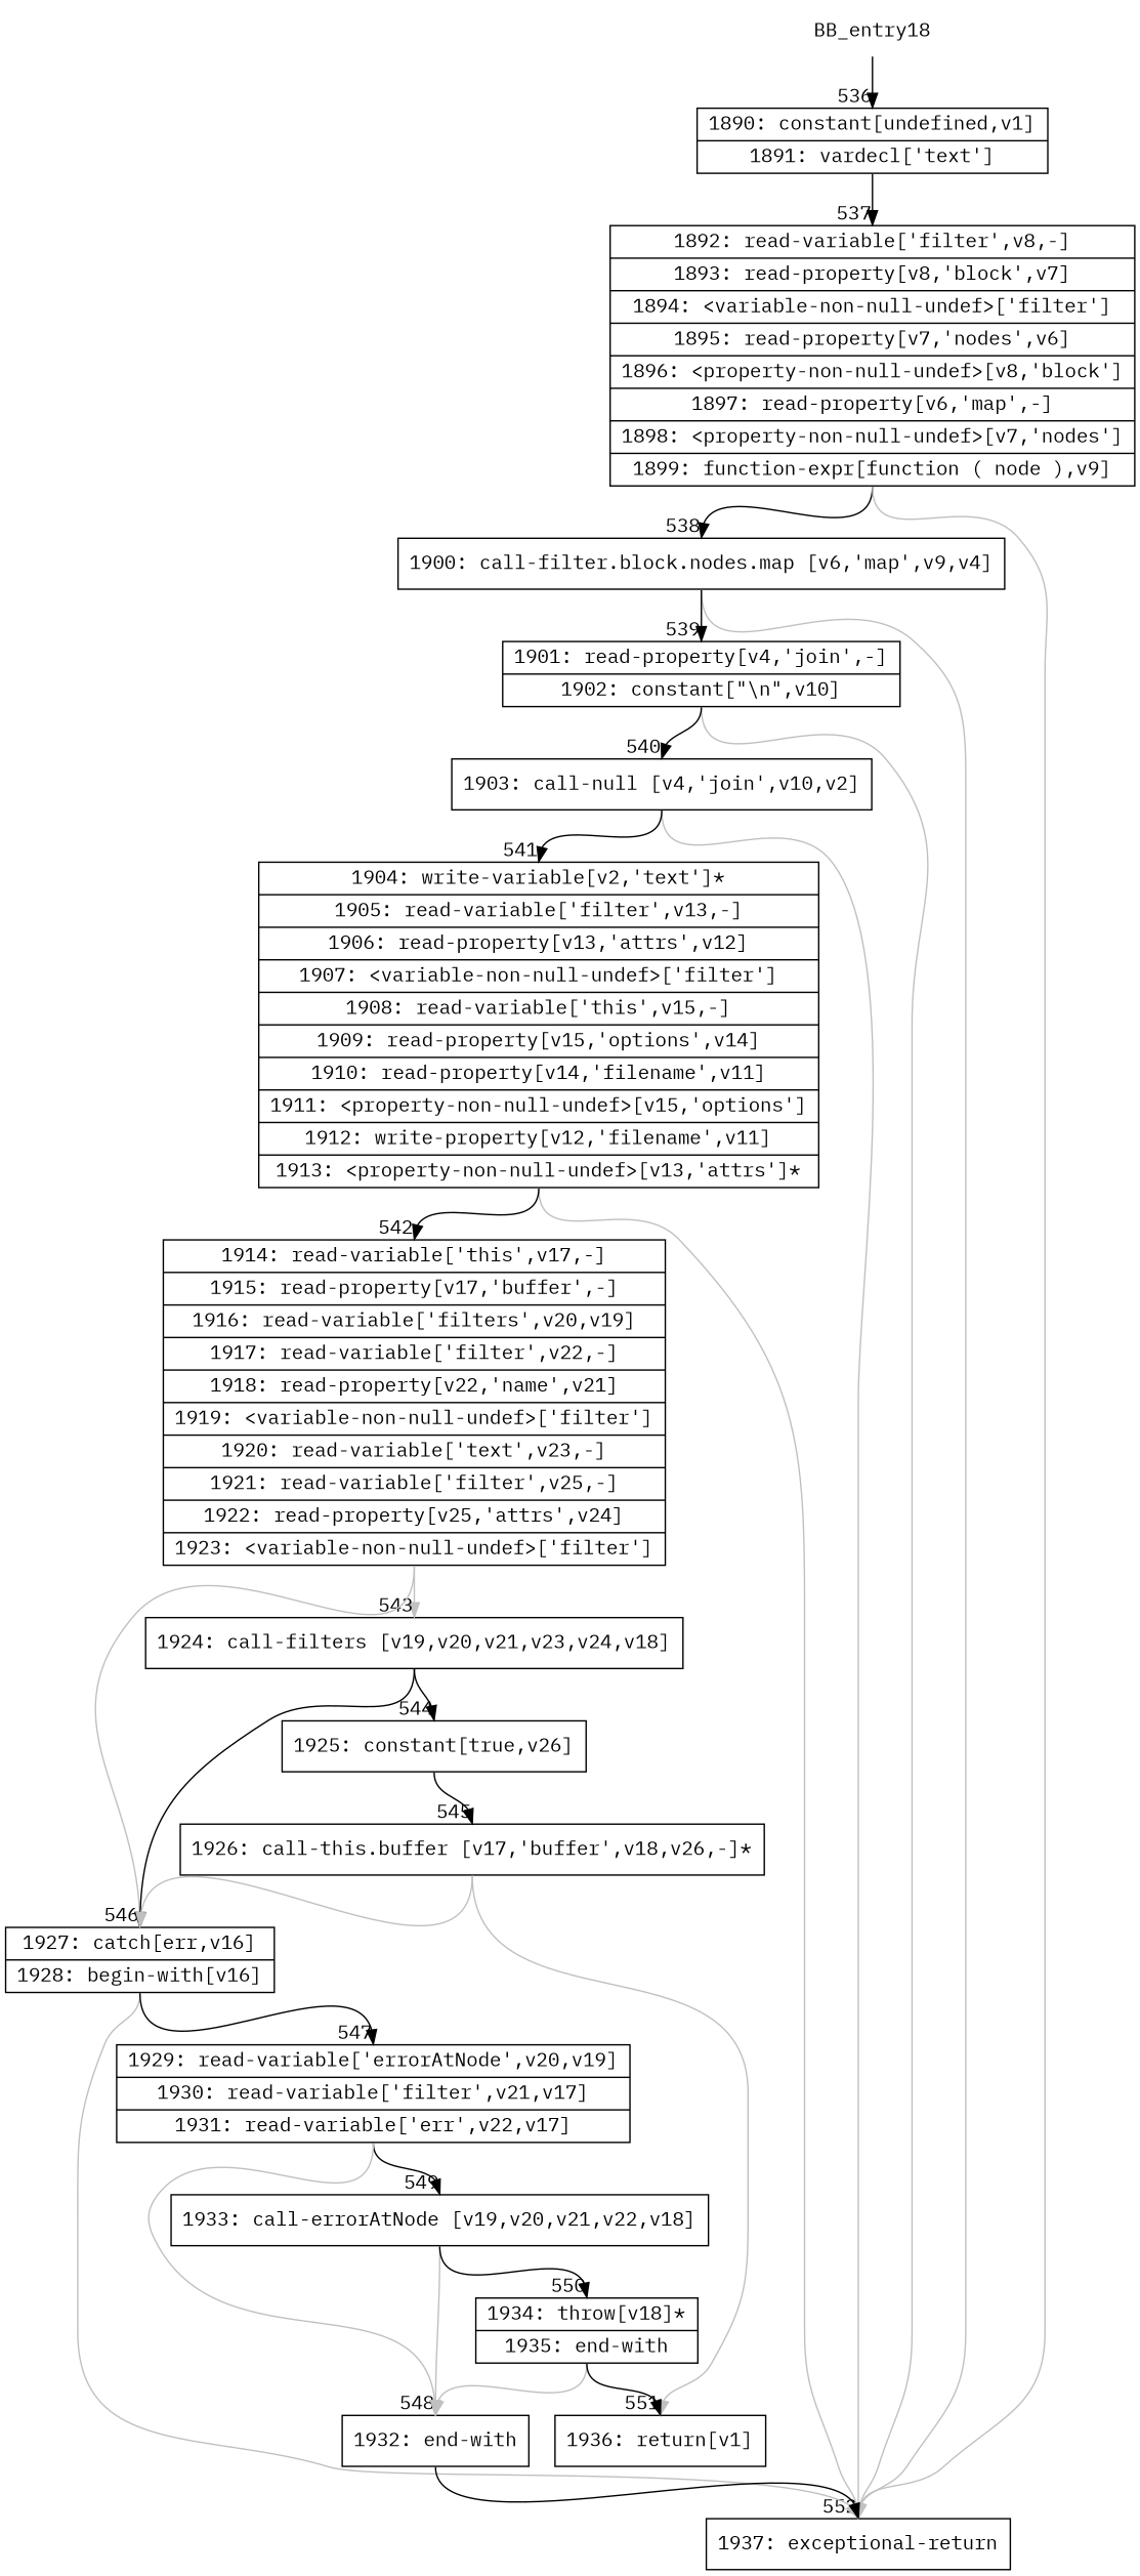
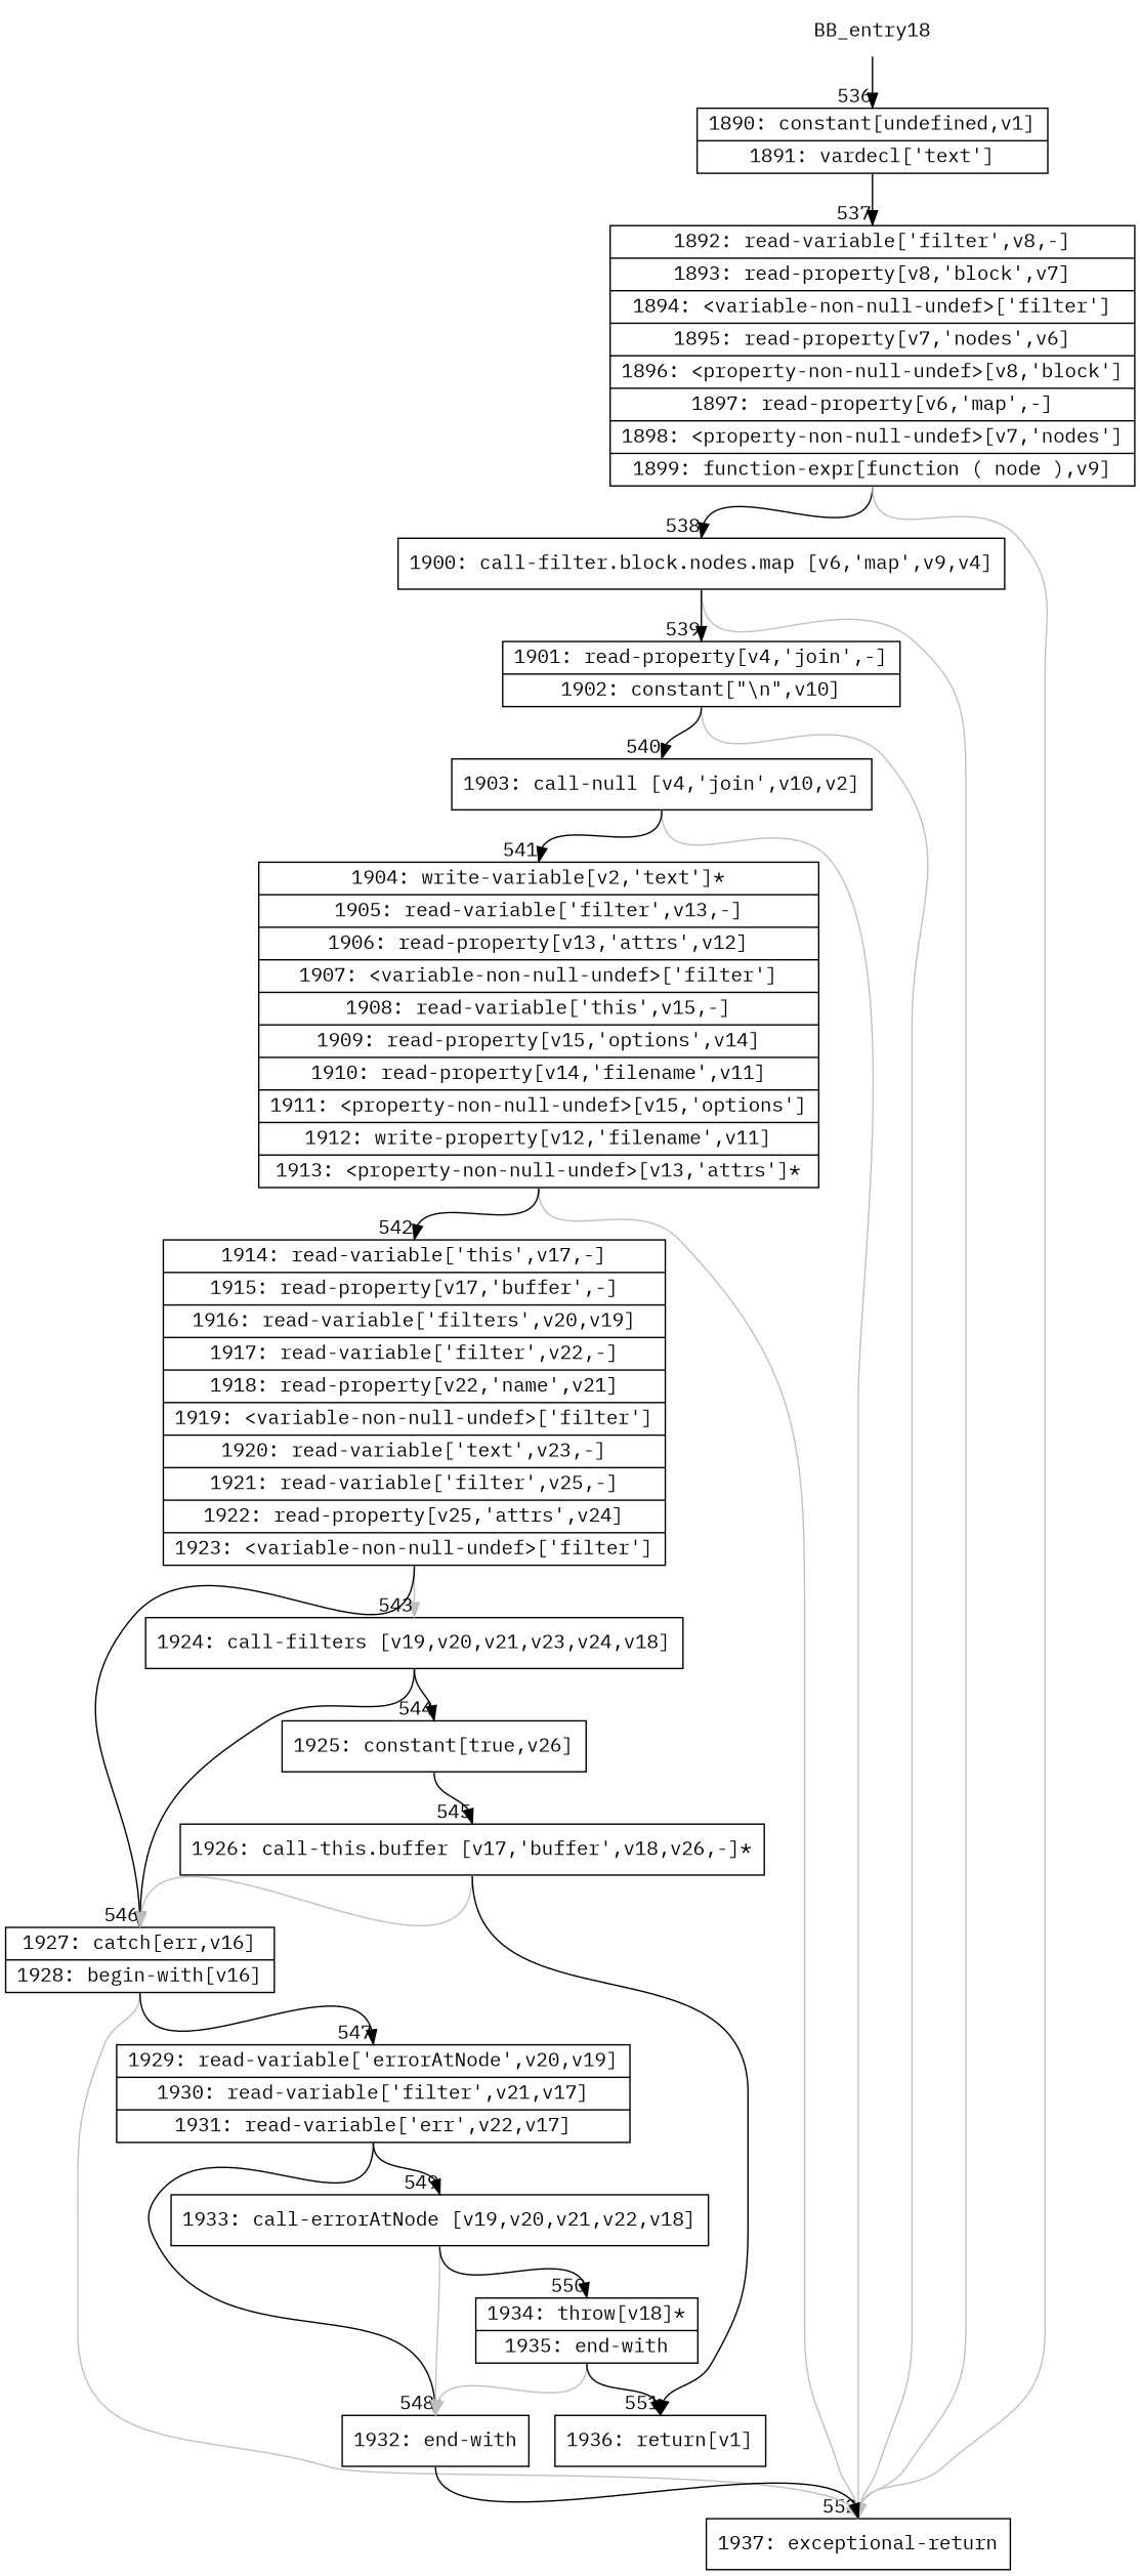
  digraph {
    fontname="IBM Plex Mono"
    rankdir=TD
    node [fontname="IBM Plex Mono" shape=record]
    edge [fontname="IBM Plex Mono" headport=n tailport=s]
    n1 [label=BB_entry18 shape=none]
    n2 [label="{1890: constant[undefined,v1]|1891: vardecl['text']}"]
    n3 [label="{1892: read-variable['filter',v8,-]|1893: read-property[v8,'block',v7]|1894: \<variable-non-null-undef\>['filter']|1895: read-property[v7,'nodes',v6]|1896: \<property-non-null-undef\>[v8,'block']|1897: read-property[v6,'map',-]|1898: \<property-non-null-undef\>[v7,'nodes']|1899: function-expr[function ( node ),v9]}"]
    n4 [label="{1900: call-filter.block.nodes.map [v6,'map',v9,v4]}"]
    n5 [label="{1937: exceptional-return}"]
    n6 [label="{1901: read-property[v4,'join',-]|1902: constant[\"\\n\",v10]}"]
    n7 [label="{1903: call-null [v4,'join',v10,v2]}"]
    n8 [label="{1904: write-variable[v2,'text']*|1905: read-variable['filter',v13,-]|1906: read-property[v13,'attrs',v12]|1907: \<variable-non-null-undef\>['filter']|1908: read-variable['this',v15,-]|1909: read-property[v15,'options',v14]|1910: read-property[v14,'filename',v11]|1911: \<property-non-null-undef\>[v15,'options']|1912: write-property[v12,'filename',v11]|1913: \<property-non-null-undef\>[v13,'attrs']*}"]
    n9 [label="{1914: read-variable['this',v17,-]|1915: read-property[v17,'buffer',-]|1916: read-variable['filters',v20,v19]|1917: read-variable['filter',v22,-]|1918: read-property[v22,'name',v21]|1919: \<variable-non-null-undef\>['filter']|1920: read-variable['text',v23,-]|1921: read-variable['filter',v25,-]|1922: read-property[v25,'attrs',v24]|1923: \<variable-non-null-undef\>['filter']}"]
    n10 [label="{1924: call-filters [v19,v20,v21,v23,v24,v18]}"]
    n11 [label="{1927: catch[err,v16]|1928: begin-with[v16]}"]
    n12 [label="{1925: constant[true,v26]}"]
    n13 [label="{1929: read-variable['errorAtNode',v20,v19]|1930: read-variable['filter',v21,v17]|1931: read-variable['err',v22,v17]}"]
    n14 [label="{1926: call-this.buffer [v17,'buffer',v18,v26,-]*}"]
    n15 [label="{1933: call-errorAtNode [v19,v20,v21,v22,v18]}"]
    n16 [label="{1932: end-with}"]
    n17 [label="{1936: return[v1]}"]
    n18 [label="{1934: throw[v18]*|1935: end-with}"]
    n1 -> n2 [headlabel="    536"]
    n2 -> n3 [headlabel="      537"]
    n3 -> n4 [headlabel="      538"]
    n3 -> n5 [color=gray headlabel="      552"]
    n4 -> n5 [color=gray]
    n4 -> n6 [headlabel="      539"]
    n6 -> n5 [color=gray]
    n6 -> n7 [headlabel="      540"]
    n7 -> n5 [color=gray]
    n7 -> n8 [headlabel="      541"]
    n8 -> n5 [color=gray]
    n8 -> n9 [headlabel="      542"]
    n9 -> n10 [color=gray headlabel="      543"]
-   n9 -> n11 [color=gray headlabel="      546"]
+   n9 -> n11 [color=black headlabel="      546"]
    n10 -> n11 [color=black]
    n10 -> n12 [headlabel="      544"]
    n11 -> n5 [color=gray]
    n11 -> n13 [headlabel="      547"]
    n12 -> n14 [headlabel="      545"]
    n13 -> n15 [headlabel="      549"]
-   n13 -> n16 [color=gray headlabel="      548"]
+   n13 -> n16 [color=black headlabel="      548"]
    n14 -> n11 [color=gray]
-   n14 -> n17 [headlabel="      551" color=gray]
+   n14 -> n17 [headlabel="      551"]
    n15 -> n16 [color=gray]
    n15 -> n18 [headlabel="      550"]
    n16 -> n5
    n18 -> n16 [color=gray]
    n18 -> n17
  }
